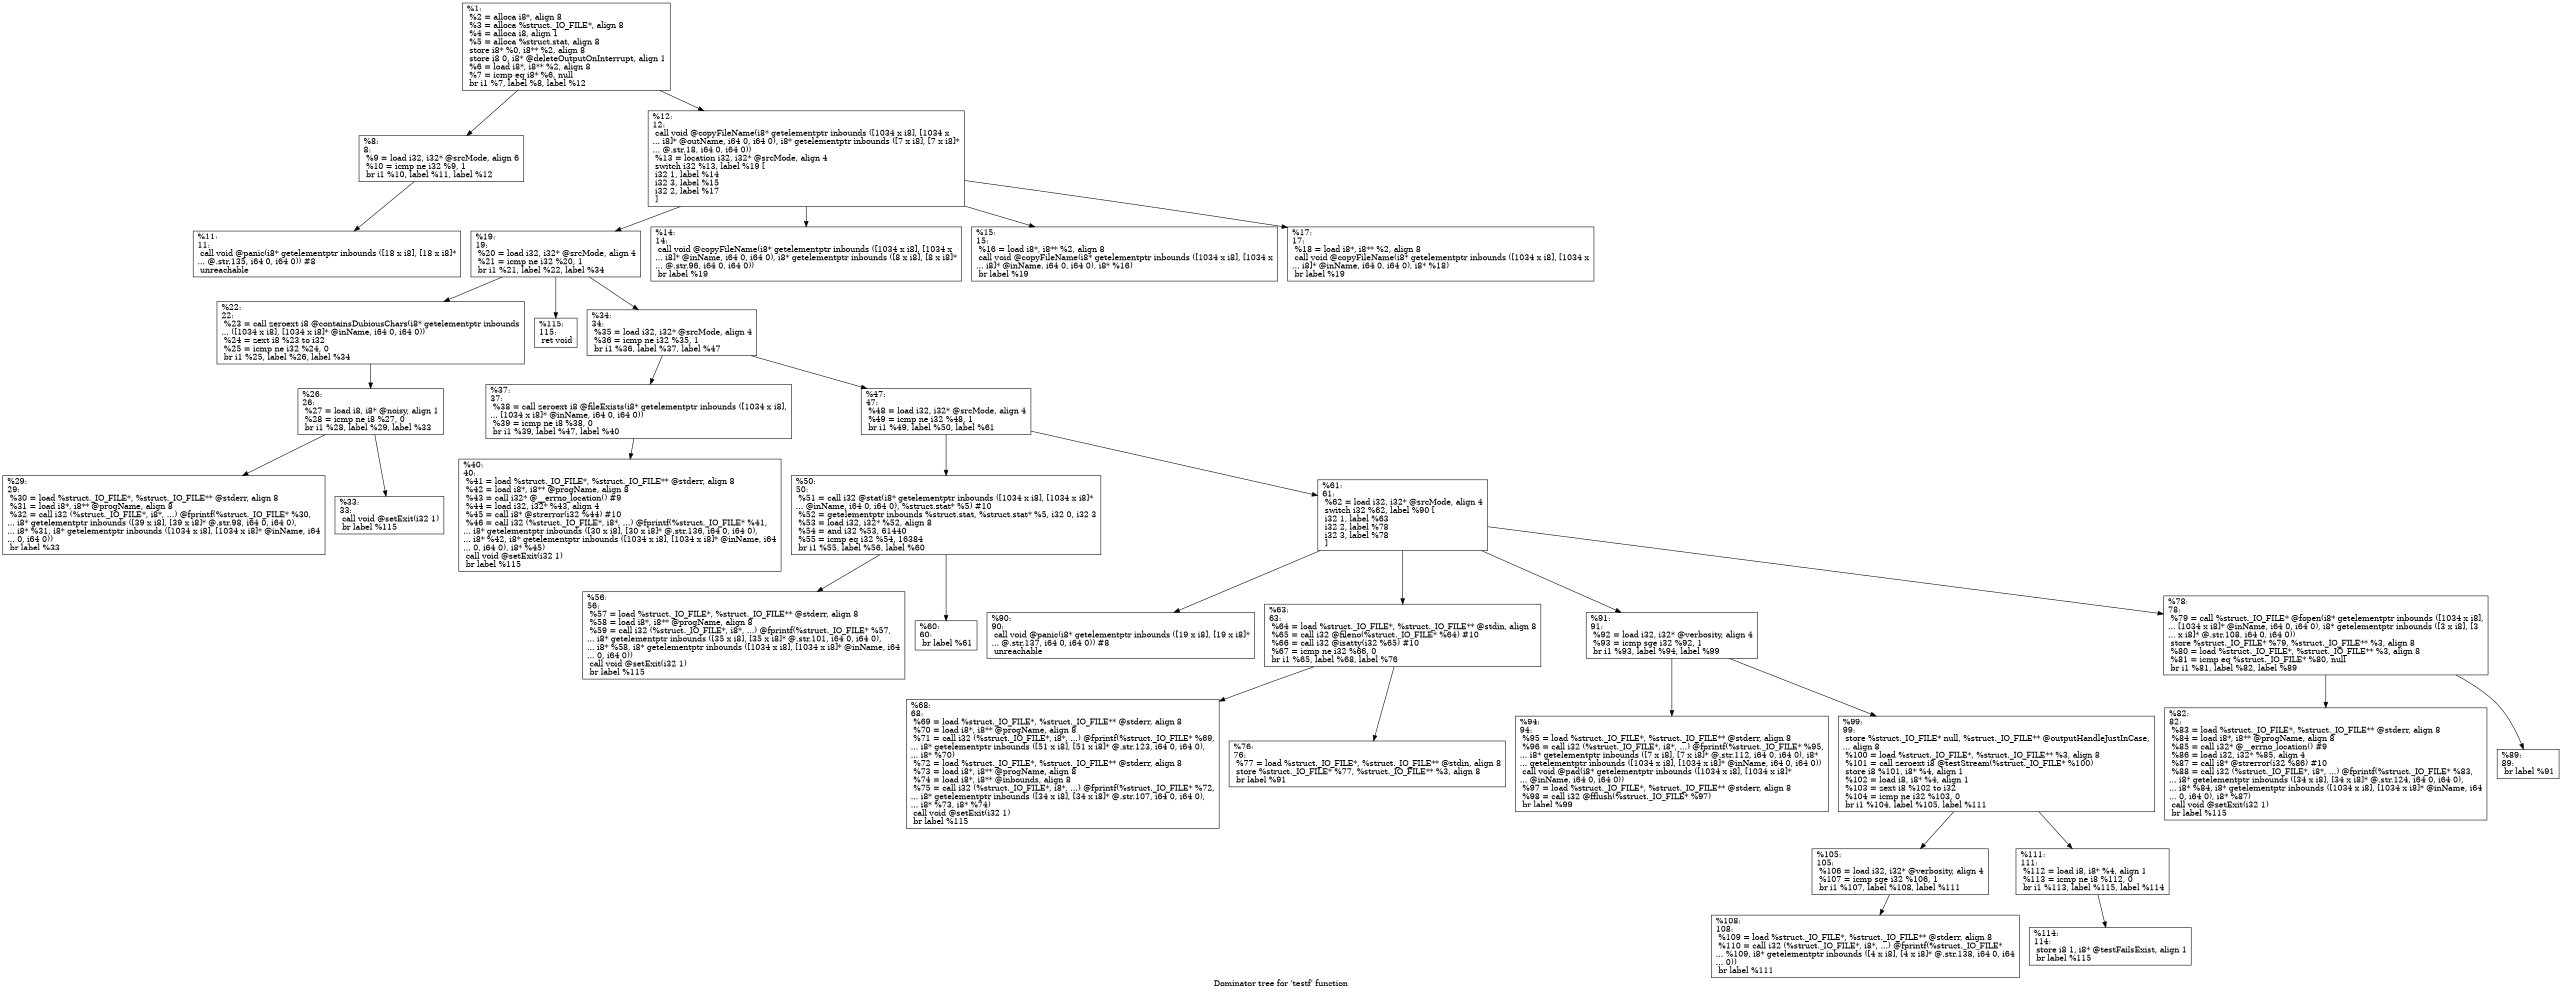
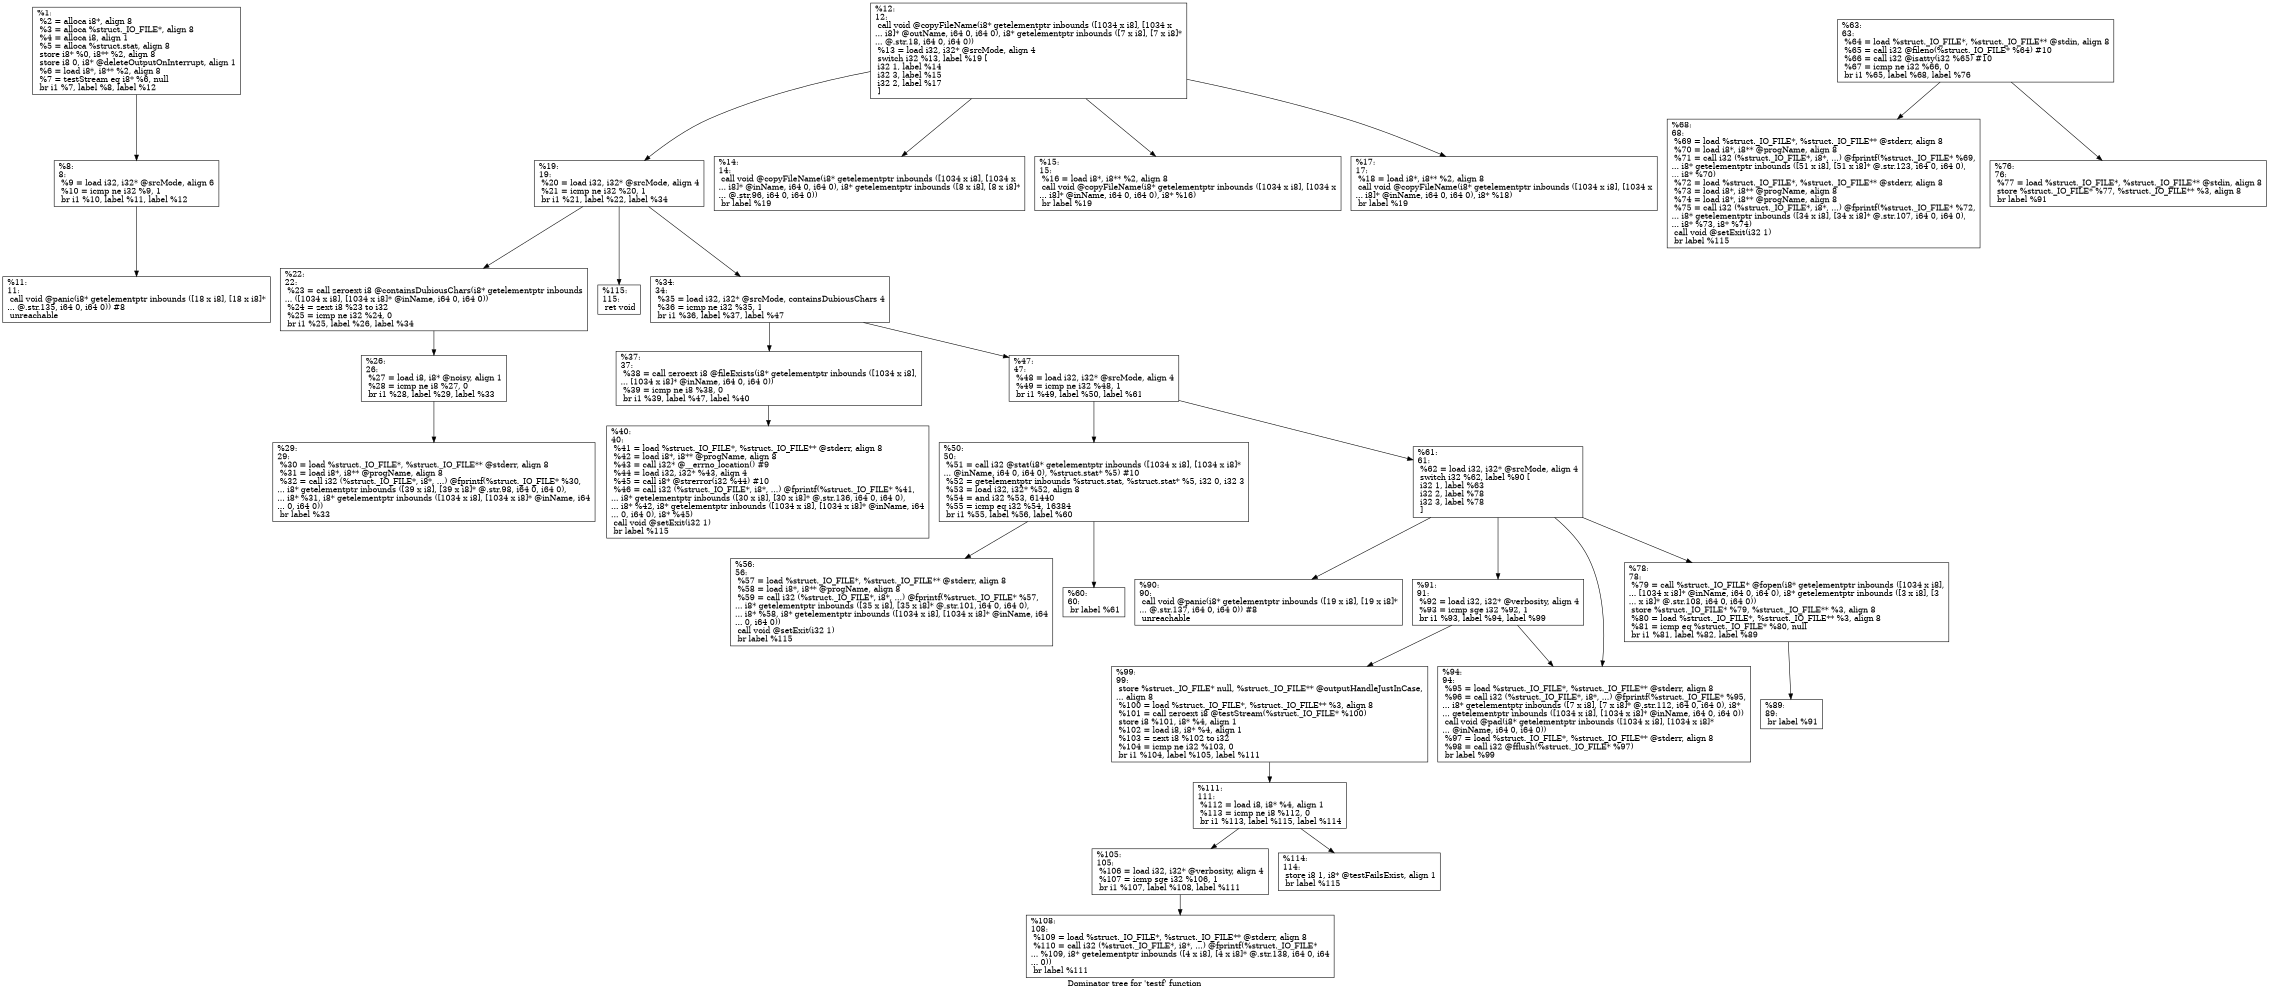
  digraph {
    label="Dominator tree for 'testf' function"
    node [shape=record]
-   n1 [label="{%1:\l  %2 = alloca i8*, align 8\l  %3 = alloca %struct._IO_FILE*, align 8\l  %4 = alloca i8, align 1\l  %5 = alloca %struct.stat, align 8\l  store i8* %0, i8** %2, align 8\l  store i8 0, i8* @deleteOutputOnInterrupt, align 1\l  %6 = load i8*, i8** %2, align 8\l  %7 = icmp eq i8* %6, null\l  br i1 %7, label %8, label %12\l}"]
+   n1 [label="{%1:\l  %2 = alloca i8*, align 8\l  %3 = alloca %struct._IO_FILE*, align 8\l  %4 = alloca i8, align 1\l  %5 = alloca %struct.stat, align 8\l  store i8* %0, i8** %2, align 8\l  store i8 0, i8* @deleteOutputOnInterrupt, align 1\l  %6 = load i8*, i8** %2, align 8\l  %7 = testStream eq i8* %6, null\l  br i1 %7, label %8, label %12\l}"]
    n2 [label="{%8:\l8:                                                \l  %9 = load i32, i32* @srcMode, align 6\l  %10 = icmp ne i32 %9, 1\l  br i1 %10, label %11, label %12\l}"]
-   n3 [label="{%12:\l12:                                               \l  call void @copyFileName(i8* getelementptr inbounds ([1034 x i8], [1034 x\l... i8]* @outName, i64 0, i64 0), i8* getelementptr inbounds ([7 x i8], [7 x i8]*\l... @.str.18, i64 0, i64 0))\l  %13 = location i32, i32* @srcMode, align 4\l  switch i32 %13, label %19 [\l    i32 1, label %14\l    i32 3, label %15\l    i32 2, label %17\l  ]\l}"]
+   n3 [label="{%12:\l12:                                               \l  call void @copyFileName(i8* getelementptr inbounds ([1034 x i8], [1034 x\l... i8]* @outName, i64 0, i64 0), i8* getelementptr inbounds ([7 x i8], [7 x i8]*\l... @.str.18, i64 0, i64 0))\l  %13 = load i32, i32* @srcMode, align 4\l  switch i32 %13, label %19 [\l    i32 1, label %14\l    i32 3, label %15\l    i32 2, label %17\l  ]\l}"]
    n4 [label="{%11:\l11:                                               \l  call void @panic(i8* getelementptr inbounds ([18 x i8], [18 x i8]*\l... @.str.135, i64 0, i64 0)) #8\l  unreachable\l}"]
    n5 [label="{%19:\l19:                                               \l  %20 = load i32, i32* @srcMode, align 4\l  %21 = icmp ne i32 %20, 1\l  br i1 %21, label %22, label %34\l}"]
    n6 [label="{%14:\l14:                                               \l  call void @copyFileName(i8* getelementptr inbounds ([1034 x i8], [1034 x\l... i8]* @inName, i64 0, i64 0), i8* getelementptr inbounds ([8 x i8], [8 x i8]*\l... @.str.96, i64 0, i64 0))\l  br label %19\l}"]
    n7 [label="{%15:\l15:                                               \l  %16 = load i8*, i8** %2, align 8\l  call void @copyFileName(i8* getelementptr inbounds ([1034 x i8], [1034 x\l... i8]* @inName, i64 0, i64 0), i8* %16)\l  br label %19\l}"]
    n8 [label="{%17:\l17:                                               \l  %18 = load i8*, i8** %2, align 8\l  call void @copyFileName(i8* getelementptr inbounds ([1034 x i8], [1034 x\l... i8]* @inName, i64 0, i64 0), i8* %18)\l  br label %19\l}"]
    n9 [label="{%22:\l22:                                               \l  %23 = call zeroext i8 @containsDubiousChars(i8* getelementptr inbounds\l... ([1034 x i8], [1034 x i8]* @inName, i64 0, i64 0))\l  %24 = zext i8 %23 to i32\l  %25 = icmp ne i32 %24, 0\l  br i1 %25, label %26, label %34\l}"]
    n10 [label="{%115:\l115:                                              \l  ret void\l}"]
-   n11 [label="{%34:\l34:                                               \l  %35 = load i32, i32* @srcMode, align 4\l  %36 = icmp ne i32 %35, 1\l  br i1 %36, label %37, label %47\l}"]
+   n11 [label="{%34:\l34:                                               \l  %35 = load i32, i32* @srcMode, containsDubiousChars 4\l  %36 = icmp ne i32 %35, 1\l  br i1 %36, label %37, label %47\l}"]
    n12 [label="{%26:\l26:                                               \l  %27 = load i8, i8* @noisy, align 1\l  %28 = icmp ne i8 %27, 0\l  br i1 %28, label %29, label %33\l}"]
    n13 [label="{%37:\l37:                                               \l  %38 = call zeroext i8 @fileExists(i8* getelementptr inbounds ([1034 x i8],\l... [1034 x i8]* @inName, i64 0, i64 0))\l  %39 = icmp ne i8 %38, 0\l  br i1 %39, label %47, label %40\l}"]
    n14 [label="{%47:\l47:                                               \l  %48 = load i32, i32* @srcMode, align 4\l  %49 = icmp ne i32 %48, 1\l  br i1 %49, label %50, label %61\l}"]
    n15 [label="{%29:\l29:                                               \l  %30 = load %struct._IO_FILE*, %struct._IO_FILE** @stderr, align 8\l  %31 = load i8*, i8** @progName, align 8\l  %32 = call i32 (%struct._IO_FILE*, i8*, ...) @fprintf(%struct._IO_FILE* %30,\l... i8* getelementptr inbounds ([39 x i8], [39 x i8]* @.str.98, i64 0, i64 0),\l... i8* %31, i8* getelementptr inbounds ([1034 x i8], [1034 x i8]* @inName, i64\l... 0, i64 0))\l  br label %33\l}"]
-   n16 [label="{%33:\l33:                                               \l  call void @setExit(i32 1)\l  br label %115\l}"]
    n17 [label="{%40:\l40:                                               \l  %41 = load %struct._IO_FILE*, %struct._IO_FILE** @stderr, align 8\l  %42 = load i8*, i8** @progName, align 8\l  %43 = call i32* @__errno_location() #9\l  %44 = load i32, i32* %43, align 4\l  %45 = call i8* @strerror(i32 %44) #10\l  %46 = call i32 (%struct._IO_FILE*, i8*, ...) @fprintf(%struct._IO_FILE* %41,\l... i8* getelementptr inbounds ([30 x i8], [30 x i8]* @.str.136, i64 0, i64 0),\l... i8* %42, i8* getelementptr inbounds ([1034 x i8], [1034 x i8]* @inName, i64\l... 0, i64 0), i8* %45)\l  call void @setExit(i32 1)\l  br label %115\l}"]
    n18 [label="{%50:\l50:                                               \l  %51 = call i32 @stat(i8* getelementptr inbounds ([1034 x i8], [1034 x i8]*\l... @inName, i64 0, i64 0), %struct.stat* %5) #10\l  %52 = getelementptr inbounds %struct.stat, %struct.stat* %5, i32 0, i32 3\l  %53 = load i32, i32* %52, align 8\l  %54 = and i32 %53, 61440\l  %55 = icmp eq i32 %54, 16384\l  br i1 %55, label %56, label %60\l}"]
    n19 [label="{%61:\l61:                                               \l  %62 = load i32, i32* @srcMode, align 4\l  switch i32 %62, label %90 [\l    i32 1, label %63\l    i32 2, label %78\l    i32 3, label %78\l  ]\l}"]
    n20 [label="{%56:\l56:                                               \l  %57 = load %struct._IO_FILE*, %struct._IO_FILE** @stderr, align 8\l  %58 = load i8*, i8** @progName, align 8\l  %59 = call i32 (%struct._IO_FILE*, i8*, ...) @fprintf(%struct._IO_FILE* %57,\l... i8* getelementptr inbounds ([35 x i8], [35 x i8]* @.str.101, i64 0, i64 0),\l... i8* %58, i8* getelementptr inbounds ([1034 x i8], [1034 x i8]* @inName, i64\l... 0, i64 0))\l  call void @setExit(i32 1)\l  br label %115\l}"]
    n21 [label="{%60:\l60:                                               \l  br label %61\l}"]
    n22 [label="{%90:\l90:                                               \l  call void @panic(i8* getelementptr inbounds ([19 x i8], [19 x i8]*\l... @.str.137, i64 0, i64 0)) #8\l  unreachable\l}"]
    n23 [label="{%63:\l63:                                               \l  %64 = load %struct._IO_FILE*, %struct._IO_FILE** @stdin, align 8\l  %65 = call i32 @fileno(%struct._IO_FILE* %64) #10\l  %66 = call i32 @isatty(i32 %65) #10\l  %67 = icmp ne i32 %66, 0\l  br i1 %65, label %68, label %76\l}"]
    n24 [label="{%91:\l91:                                               \l  %92 = load i32, i32* @verbosity, align 4\l  %93 = icmp sge i32 %92, 1\l  br i1 %93, label %94, label %99\l}"]
    n25 [label="{%78:\l78:                                               \l  %79 = call %struct._IO_FILE* @fopen(i8* getelementptr inbounds ([1034 x i8],\l... [1034 x i8]* @inName, i64 0, i64 0), i8* getelementptr inbounds ([3 x i8], [3\l... x i8]* @.str.108, i64 0, i64 0))\l  store %struct._IO_FILE* %79, %struct._IO_FILE** %3, align 8\l  %80 = load %struct._IO_FILE*, %struct._IO_FILE** %3, align 8\l  %81 = icmp eq %struct._IO_FILE* %80, null\l  br i1 %81, label %82, label %89\l}"]
-   n26 [label="{%68:\l68:                                               \l  %69 = load %struct._IO_FILE*, %struct._IO_FILE** @stderr, align 8\l  %70 = load i8*, i8** @progName, align 8\l  %71 = call i32 (%struct._IO_FILE*, i8*, ...) @fprintf(%struct._IO_FILE* %69,\l... i8* getelementptr inbounds ([51 x i8], [51 x i8]* @.str.123, i64 0, i64 0),\l... i8* %70)\l  %72 = load %struct._IO_FILE*, %struct._IO_FILE** @stderr, align 8\l  %73 = load i8*, i8** @progName, align 8\l  %74 = load i8*, i8** @inbounds, align 8\l  %75 = call i32 (%struct._IO_FILE*, i8*, ...) @fprintf(%struct._IO_FILE* %72,\l... i8* getelementptr inbounds ([34 x i8], [34 x i8]* @.str.107, i64 0, i64 0),\l... i8* %73, i8* %74)\l  call void @setExit(i32 1)\l  br label %115\l}"]
+   n26 [label="{%68:\l68:                                               \l  %69 = load %struct._IO_FILE*, %struct._IO_FILE** @stderr, align 8\l  %70 = load i8*, i8** @progName, align 8\l  %71 = call i32 (%struct._IO_FILE*, i8*, ...) @fprintf(%struct._IO_FILE* %69,\l... i8* getelementptr inbounds ([51 x i8], [51 x i8]* @.str.123, i64 0, i64 0),\l... i8* %70)\l  %72 = load %struct._IO_FILE*, %struct._IO_FILE** @stderr, align 8\l  %73 = load i8*, i8** @progName, align 8\l  %74 = load i8*, i8** @progName, align 8\l  %75 = call i32 (%struct._IO_FILE*, i8*, ...) @fprintf(%struct._IO_FILE* %72,\l... i8* getelementptr inbounds ([34 x i8], [34 x i8]* @.str.107, i64 0, i64 0),\l... i8* %73, i8* %74)\l  call void @setExit(i32 1)\l  br label %115\l}"]
    n27 [label="{%76:\l76:                                               \l  %77 = load %struct._IO_FILE*, %struct._IO_FILE** @stdin, align 8\l  store %struct._IO_FILE* %77, %struct._IO_FILE** %3, align 8\l  br label %91\l}"]
    n28 [label="{%94:\l94:                                               \l  %95 = load %struct._IO_FILE*, %struct._IO_FILE** @stderr, align 8\l  %96 = call i32 (%struct._IO_FILE*, i8*, ...) @fprintf(%struct._IO_FILE* %95,\l... i8* getelementptr inbounds ([7 x i8], [7 x i8]* @.str.112, i64 0, i64 0), i8*\l... getelementptr inbounds ([1034 x i8], [1034 x i8]* @inName, i64 0, i64 0))\l  call void @pad(i8* getelementptr inbounds ([1034 x i8], [1034 x i8]*\l... @inName, i64 0, i64 0))\l  %97 = load %struct._IO_FILE*, %struct._IO_FILE** @stderr, align 8\l  %98 = call i32 @fflush(%struct._IO_FILE* %97)\l  br label %99\l}"]
    n29 [label="{%99:\l99:                                               \l  store %struct._IO_FILE* null, %struct._IO_FILE** @outputHandleJustInCase,\l... align 8\l  %100 = load %struct._IO_FILE*, %struct._IO_FILE** %3, align 8\l  %101 = call zeroext i8 @testStream(%struct._IO_FILE* %100)\l  store i8 %101, i8* %4, align 1\l  %102 = load i8, i8* %4, align 1\l  %103 = zext i8 %102 to i32\l  %104 = icmp ne i32 %103, 0\l  br i1 %104, label %105, label %111\l}"]
-   n30 [label="{%82:\l82:                                               \l  %83 = load %struct._IO_FILE*, %struct._IO_FILE** @stderr, align 8\l  %84 = load i8*, i8** @progName, align 8\l  %85 = call i32* @__errno_location() #9\l  %86 = load i32, i32* %85, align 4\l  %87 = call i8* @strerror(i32 %86) #10\l  %88 = call i32 (%struct._IO_FILE*, i8*, ...) @fprintf(%struct._IO_FILE* %83,\l... i8* getelementptr inbounds ([34 x i8], [34 x i8]* @.str.124, i64 0, i64 0),\l... i8* %84, i8* getelementptr inbounds ([1034 x i8], [1034 x i8]* @inName, i64\l... 0, i64 0), i8* %87)\l  call void @setExit(i32 1)\l  br label %115\l}"]
    n31 [label="{%89:\l89:                                               \l  br label %91\l}"]
    n32 [label="{%105:\l105:                                              \l  %106 = load i32, i32* @verbosity, align 4\l  %107 = icmp sge i32 %106, 1\l  br i1 %107, label %108, label %111\l}"]
    n33 [label="{%111:\l111:                                              \l  %112 = load i8, i8* %4, align 1\l  %113 = icmp ne i8 %112, 0\l  br i1 %113, label %115, label %114\l}"]
    n34 [label="{%108:\l108:                                              \l  %109 = load %struct._IO_FILE*, %struct._IO_FILE** @stderr, align 8\l  %110 = call i32 (%struct._IO_FILE*, i8*, ...) @fprintf(%struct._IO_FILE*\l... %109, i8* getelementptr inbounds ([4 x i8], [4 x i8]* @.str.138, i64 0, i64\l... 0))\l  br label %111\l}"]
    n35 [label="{%114:\l114:                                              \l  store i8 1, i8* @testFailsExist, align 1\l  br label %115\l}"]
    n1 -> n2
-   n1 -> n3
    n2 -> n4
    n3 -> n5
    n3 -> n6
    n3 -> n7
    n3 -> n8
    n5 -> n9
    n5 -> n10
    n5 -> n11
    n9 -> n12
    n11 -> n13
    n11 -> n14
    n12 -> n15
-   n12 -> n16
    n13 -> n17
    n14 -> n18
    n14 -> n19
    n18 -> n20
    n18 -> n21
    n19 -> n22
-   n19 -> n23
+   n19 -> n28
    n19 -> n24
    n19 -> n25
    n23 -> n26
    n23 -> n27
    n24 -> n28
    n24 -> n29
-   n25 -> n30
    n25 -> n31
-   n29 -> n32
+   n33 -> n32
    n29 -> n33
    n32 -> n34
    n33 -> n35
  }
